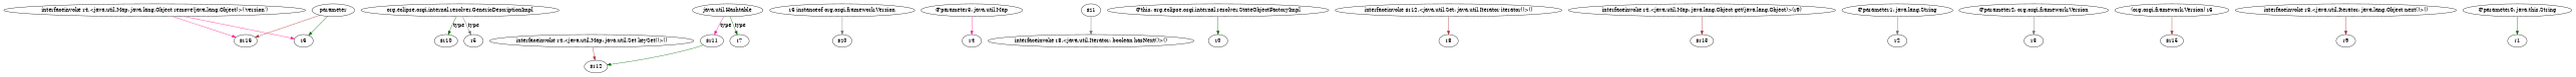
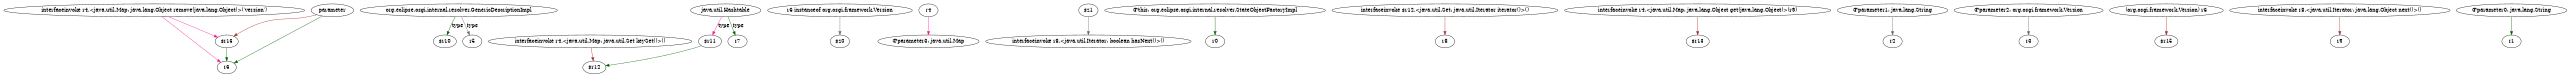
  digraph {
    edge [color=darkgreen]
    n1 [label="$r16"]
    n2 [label=r6]
    n3 [label="interfaceinvoke r4.<java.util.Map: java.lang.Object remove(java.lang.Object)>('version')"]
    n4 [label="$r10"]
    n5 [label=r5]
    n6 [label="$r11"]
    n7 [label="$r12"]
    n8 [label=r7]
    n9 [label="interfaceinvoke r4.<java.util.Map: java.util.Set keySet()>()"]
    n10 [label="java.util.Hashtable"]
    n11 [label="r6 instanceof org.osgi.framework.Version"]
    n12 [label="$z0"]
    n13 [label="org.eclipse.osgi.internal.resolver.GenericDescriptionImpl"]
    n14 [label=parameter]
    n15 [label="@parameter3: java.util.Map"]
    n16 [label=r4]
    n17 [label="interfaceinvoke r8.<java.util.Iterator: boolean hasNext()>()"]
    n18 [label="$z1"]
    n19 [label="@this: org.eclipse.osgi.internal.resolver.StateObjectFactoryImpl"]
    n20 [label=r0]
    n21 [label="interfaceinvoke $r12.<java.util.Set: java.util.Iterator iterator()>()"]
    n22 [label=r8]
    n23 [label="interfaceinvoke r4.<java.util.Map: java.lang.Object get(java.lang.Object)>(r9)"]
    n24 [label="$r13"]
    n25 [label="@parameter1: java.lang.String"]
    n26 [label=r2]
    n27 [label="@parameter2: org.osgi.framework.Version"]
    n28 [label=r3]
    n29 [label="(org.osgi.framework.Version) r6"]
    n30 [label="$r15"]
    n31 [label="interfaceinvoke r8.<java.util.Iterator: java.lang.Object next()>()"]
    n32 [label=r9]
-   n33 [label="@parameter0: java.this.String"]
+   n33 [label="@parameter0: java.lang.String"]
    n34 [label=r1]
+   n1 -> n2
    n3 -> n1 [color=deeppink]
    n3 -> n2 [color=deeppink]
    n6 -> n7
    n9 -> n7 [color=brown]
    n10 -> n6 [color=deeppink label=type]
    n10 -> n8 [label=type]
    n11 -> n12 [color=gray40]
    n13 -> n4 [label=type]
    n13 -> n5 [color=gray40 label=type]
    n14 -> n1 [color=brown]
    n14 -> n2
-   n15 -> n16 [color=deeppink]
+   n16 -> n15 [color=deeppink]
    n18 -> n17 [color=gray40]
    n19 -> n20
    n21 -> n22 [color=brown]
    n23 -> n24 [color=brown]
    n25 -> n26 [color=gray40]
    n27 -> n28 [color=gray40]
    n29 -> n30 [color=brown]
    n31 -> n32 [color=brown]
    n33 -> n34
  }
